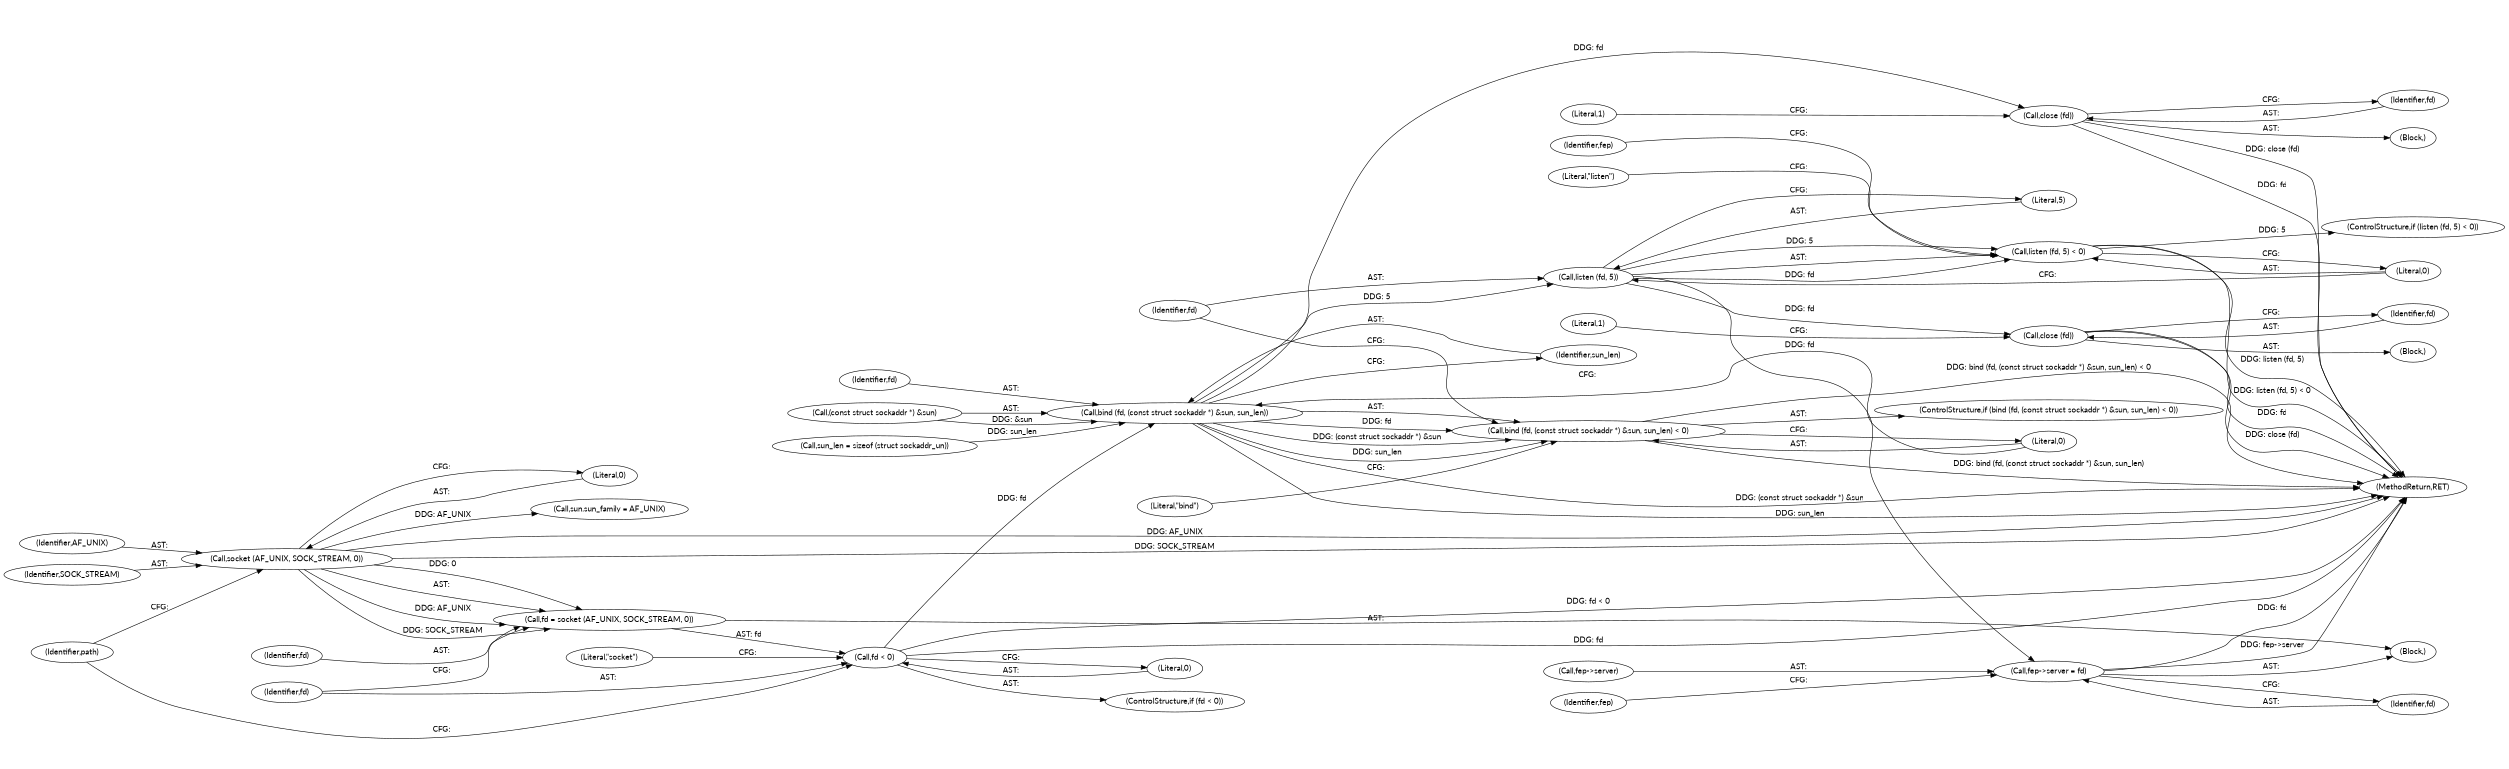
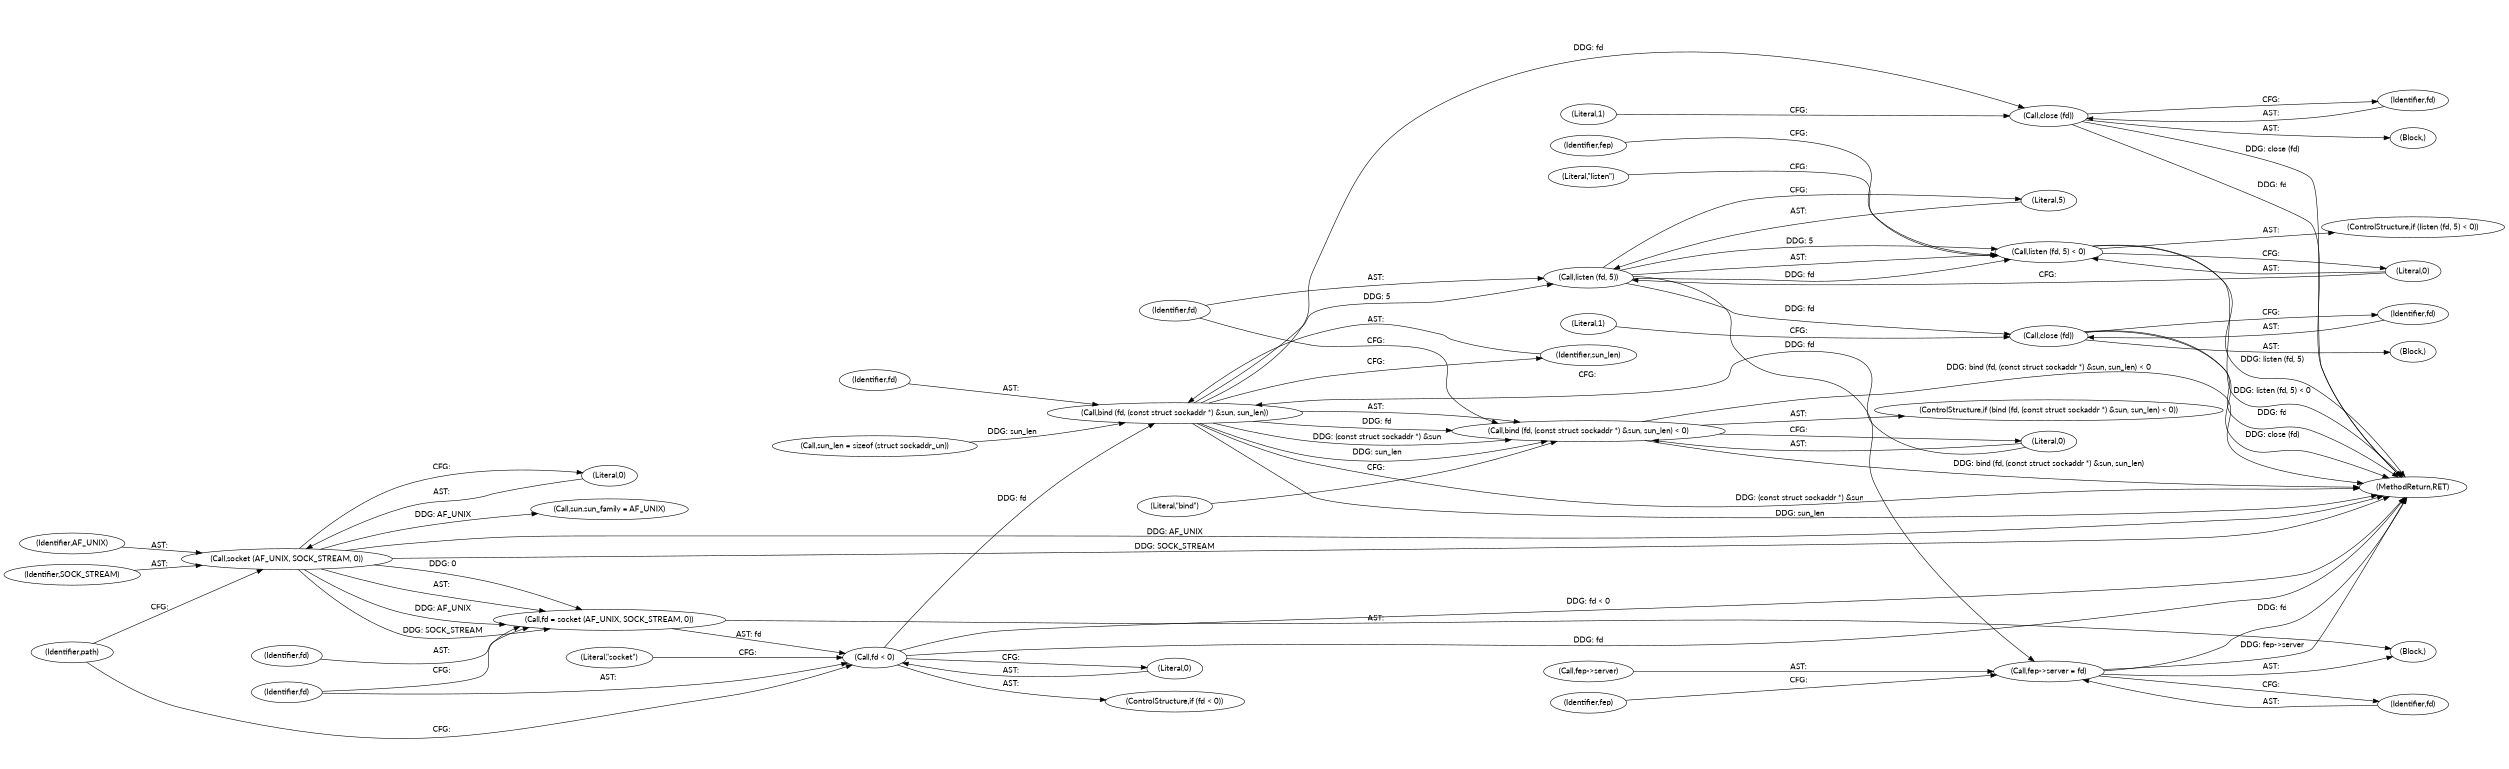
  digraph {
    fontname=Lato
    rankdir=LR
    node [fontname=Lato]
    edge [fontname=Lato]
    n1 [label="(Call,fd = socket (AF_UNIX, SOCK_STREAM, 0))"]
    n2 [label="(Call,fd < 0)"]
    n3 [label="(Block,)"]
    n4 [label="(Call,socket (AF_UNIX, SOCK_STREAM, 0))"]
    n5 [label="(MethodReturn,RET)"]
    n6 [label="(Literal,0)"]
    n7 [label="(Call,sun.sun_family = AF_UNIX)"]
    n8 [label="(Call,bind (fd, (const struct sockaddr *) &sun, sun_len))"]
    n9 [label="(ControlStructure,if (fd < 0))"]
    n10 [label="(Literal,0)"]
    n11 [label="(Call,bind (fd, (const struct sockaddr *) &sun, sun_len) < 0)"]
    n12 [label="(Call,close (fd))"]
    n13 [label="(Call,listen (fd, 5))"]
    n14 [label="(Identifier,sun_len)"]
    n15 [label="(ControlStructure,if (bind (fd, (const struct sockaddr *) &sun, sun_len) < 0))"]
    n16 [label="(Literal,0)"]
    n17 [label="(Block,)"]
    n18 [label="(Identifier,fd)"]
    n19 [label="(Call,listen (fd, 5) < 0)"]
    n20 [label="(Call,close (fd))"]
    n21 [label="(Call,fep->server = fd)"]
    n22 [label="(Literal,5)"]
    n23 [label="(Literal,0)"]
    n24 [label="(ControlStructure,if (listen (fd, 5) < 0))"]
    n25 [label="(Block,)"]
    n26 [label="(Identifier,fd)"]
    n27 [label="(Identifier,fd)"]
    n28 [label="(Literal,\"bind\")"]
    n29 [label="(Identifier,fep)"]
    n30 [label="(Literal,1)"]
-   n31 [label="(Call,(const struct sockaddr *) &sun)"]
    n32 [label="(Identifier,fd)"]
    n33 [label="(Identifier,SOCK_STREAM)"]
    n34 [label="(Identifier,fd)"]
    n35 [label="(Identifier,fep)"]
    n36 [label="(Literal,1)"]
    n37 [label="(Identifier,path)"]
    n38 [label="(Identifier,AF_UNIX)"]
    n39 [label="(Call,sun_len = sizeof (struct sockaddr_un))"]
    n40 [label="(Identifier,fd)"]
    n41 [label="(Identifier,fd)"]
    n42 [label="(Literal,\"listen\")"]
    n43 [label="(Literal,\"socket\")"]
    n44 [label="(Call,fep->server)"]
    n1 -> n2 [label="AST: fd"]
    n1 -> n3 [label="AST: "]
    n2 -> n5 [label="DDG: fd < 0"]
    n2 -> n5 [label="DDG: fd"]
    n2 -> n8 [label="DDG: fd"]
    n2 -> n9 [label="AST: "]
    n2 -> n10 [label="CFG: "]
    n4 -> n1 [label="AST: "]
    n4 -> n1 [label="DDG: AF_UNIX"]
    n4 -> n1 [label="DDG: SOCK_STREAM"]
    n4 -> n1 [label="DDG: 0"]
    n4 -> n5 [label="DDG: AF_UNIX"]
    n4 -> n5 [label="DDG: SOCK_STREAM"]
    n4 -> n6 [label="CFG: "]
    n4 -> n7 [label="DDG: AF_UNIX"]
    n6 -> n4 [label="AST: "]
    n8 -> n5 [label="DDG: sun_len"]
    n8 -> n5 [label="DDG: (const struct sockaddr *) &sun"]
    n8 -> n11 [label="AST: "]
    n8 -> n11 [label="DDG: fd"]
    n8 -> n11 [label="DDG: (const struct sockaddr *) &sun"]
    n8 -> n11 [label="DDG: sun_len"]
    n8 -> n12 [label="DDG: fd"]
    n8 -> n13 [label="DDG: 5"]
    n8 -> n14 [label="CFG: "]
    n10 -> n2 [label="AST: "]
    n11 -> n5 [label="DDG: bind (fd, (const struct sockaddr *) &sun, sun_len)"]
    n11 -> n5 [label="DDG: bind (fd, (const struct sockaddr *) &sun, sun_len) < 0"]
    n11 -> n15 [label="AST: "]
    n11 -> n16 [label="CFG: "]
    n12 -> n5 [label="DDG: fd"]
    n12 -> n5 [label="DDG: close (fd)"]
    n12 -> n17 [label="AST: "]
    n12 -> n18 [label="CFG: "]
    n13 -> n19 [label="AST: "]
    n13 -> n19 [label="DDG: fd"]
    n13 -> n19 [label="DDG: 5"]
    n13 -> n20 [label="DDG: fd"]
    n13 -> n21 [label="DDG: fd"]
    n13 -> n22 [label="CFG: "]
    n14 -> n8 [label="AST: "]
    n16 -> n8 [label="CFG: "]
    n16 -> n11 [label="AST: "]
    n18 -> n12 [label="AST: "]
    n19 -> n5 [label="DDG: listen (fd, 5) < 0"]
    n19 -> n5 [label="DDG: listen (fd, 5)"]
    n19 -> n23 [label="CFG: "]
-   n19 -> n24 [label="DDG: 5"]
+   n19 -> n24 [label="AST: "]
    n20 -> n5 [label="DDG: close (fd)"]
    n20 -> n5 [label="DDG: fd"]
    n20 -> n25 [label="AST: "]
    n20 -> n26 [label="CFG: "]
    n21 -> n3 [label="AST: "]
    n21 -> n5 [label="DDG: fd"]
    n21 -> n5 [label="DDG: fep->server"]
    n21 -> n27 [label="CFG: "]
    n22 -> n13 [label="AST: "]
    n23 -> n13 [label="CFG: "]
    n23 -> n19 [label="AST: "]
    n26 -> n20 [label="AST: "]
    n27 -> n21 [label="AST: "]
    n28 -> n11 [label="CFG: "]
    n29 -> n21 [label="CFG: "]
    n30 -> n12 [label="CFG: "]
-   n31 -> n8 [label="AST: "]
-   n31 -> n8 [label="DDG: &sun"]
    n32 -> n8 [label="AST: "]
    n33 -> n4 [label="AST: "]
    n34 -> n1 [label="CFG: "]
    n34 -> n2 [label="AST: "]
    n35 -> n19 [label="CFG: "]
    n36 -> n20 [label="CFG: "]
    n37 -> n2 [label="CFG: "]
    n37 -> n4 [label="CFG: "]
    n38 -> n4 [label="AST: "]
    n39 -> n8 [label="DDG: sun_len"]
    n40 -> n1 [label="AST: "]
    n41 -> n11 [label="CFG: "]
    n41 -> n13 [label="AST: "]
    n42 -> n19 [label="CFG: "]
    n43 -> n2 [label="CFG: "]
    n44 -> n21 [label="AST: "]
  }
